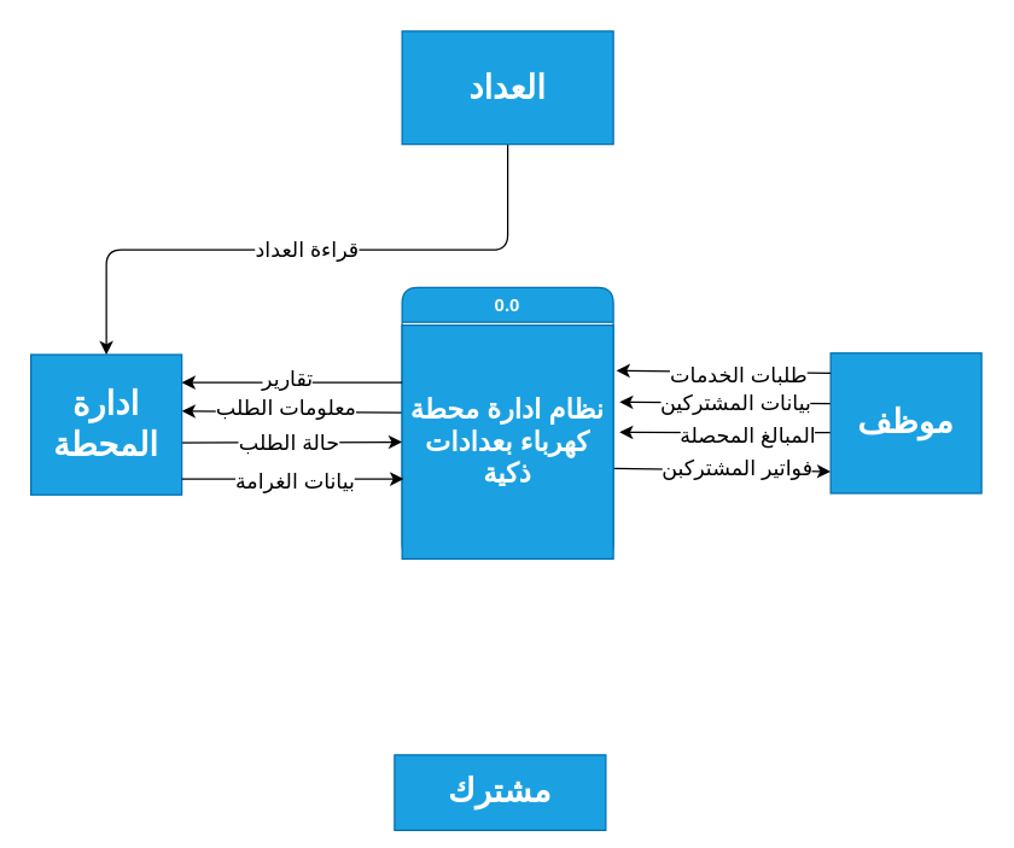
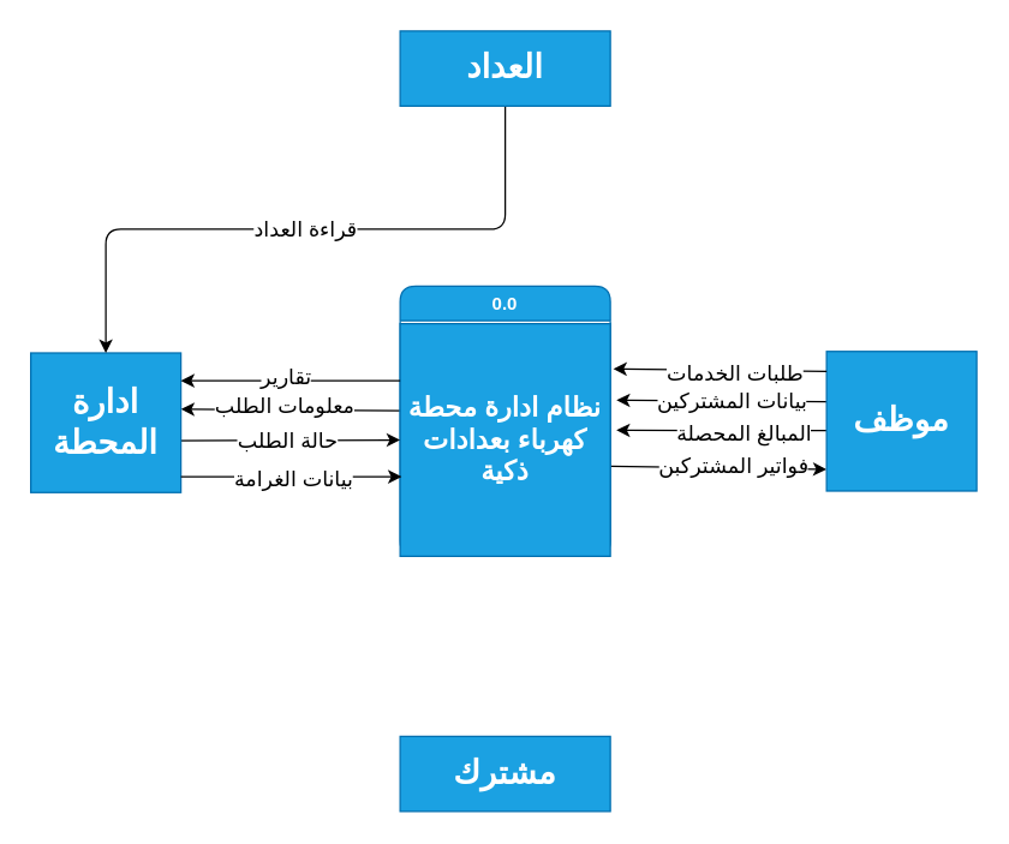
  <mxCell id="0" />
  <mxCell id="1" parent="0" />
  <mxCell id="2" style="edgeStyle=none;html=1;exitX=0.014;exitY=0.374;exitDx=0;exitDy=0;entryX=1;entryY=0.403;entryDx=0;entryDy=0;exitPerimeter=0;entryPerimeter=0;" parent="1" source="7" target="16" edge="1"><mxGeometry relative="1" as="geometry"><mxPoint x="282" y="370" as="sourcePoint" /><mxPoint x="282" y="490" as="targetPoint" /></mxGeometry></mxCell>
  <mxCell id="3" value="&lt;font style=&quot;font-size: 14px;&quot;&gt;معلومات الطلب&lt;/font&gt;" style="edgeLabel;html=1;align=center;verticalAlign=middle;resizable=0;points=[];rotation=0;" parent="2" vertex="1" connectable="0"><mxGeometry x="-0.25" relative="1" as="geometry"><mxPoint x="-24" y="-3" as="offset" /></mxGeometry></mxCell>
  <mxCell id="4" style="html=1;" parent="1" edge="1"><mxGeometry relative="1" as="geometry"><mxPoint x="550" y="312" as="targetPoint" /><mxPoint x="400" y="310" as="sourcePoint" /></mxGeometry></mxCell>
  <mxCell id="5" value="&lt;font style=&quot;font-size: 14px;&quot;&gt;فواتير المشتركبن&lt;/font&gt;" style="edgeLabel;html=1;align=center;verticalAlign=middle;resizable=0;points=[];" parent="4" vertex="1" connectable="0"><mxGeometry x="0.219" y="-4" relative="1" as="geometry"><mxPoint x="-3" y="-6" as="offset" /></mxGeometry></mxCell>
  <mxCell id="6" value="0.0" style="swimlane;rounded=1;fillColor=#1ba1e2;fontColor=#FFFFFF;strokeColor=#006EAF;swimlaneLine=1;shadow=0;glass=0;" parent="1" vertex="1"><mxGeometry x="266" y="190" width="140" height="180" as="geometry" /></mxCell>
  <mxCell id="7" value="نظام ادارة محطة كهرباء بعدادات ذكية" style="text;align=center;verticalAlign=middle;rounded=0;fontStyle=1;labelBackgroundColor=none;fillColor=#1ba1e2;fontColor=#FFFFFF;strokeColor=#006EAF;fontSize=18;whiteSpace=wrap;glass=0;" parent="6" vertex="1"><mxGeometry y="25" width="140" height="155" as="geometry" /></mxCell>
  <mxCell id="8" style="html=1;startArrow=none;endArrow=classic;endFill=1;entryX=1.029;entryY=0.329;entryDx=0;entryDy=0;entryPerimeter=0;" parent="1" target="7" edge="1"><mxGeometry relative="1" as="geometry"><mxPoint x="550" y="267" as="sourcePoint" /><mxPoint x="410" y="267" as="targetPoint" /></mxGeometry></mxCell>
  <mxCell id="9" value="&lt;font style=&quot;font-size: 14px;&quot;&gt;بيانات المشتركين&lt;/font&gt;" style="edgeLabel;html=1;align=center;verticalAlign=middle;resizable=0;points=[];" parent="8" vertex="1" connectable="0"><mxGeometry x="-0.214" relative="1" as="geometry"><mxPoint x="-9" as="offset" /></mxGeometry></mxCell>
  <mxCell id="10" style="edgeStyle=elbowEdgeStyle;html=1;startArrow=none;endArrow=classic;exitX=0;exitY=0.75;exitDx=0;exitDy=0;endFill=1;" parent="1" edge="1"><mxGeometry relative="1" as="geometry"><mxPoint x="410" y="286" as="targetPoint" /><mxPoint x="550" y="286.25" as="sourcePoint" /></mxGeometry></mxCell>
  <mxCell id="11" value="&lt;font style=&quot;font-size: 14px;&quot;&gt;المبالغ المحصلة&lt;/font&gt;" style="edgeLabel;html=1;align=center;verticalAlign=middle;resizable=0;points=[];" parent="10" vertex="1" connectable="0"><mxGeometry x="-0.201" y="1" relative="1" as="geometry"><mxPoint as="offset" /></mxGeometry></mxCell>
  <mxCell id="12" value="موظف" style="whiteSpace=wrap;html=1;align=center;treeFolding=1;treeMoving=1;newEdgeStyle={&quot;edgeStyle&quot;:&quot;elbowEdgeStyle&quot;,&quot;startArrow&quot;:&quot;none&quot;,&quot;endArrow&quot;:&quot;none&quot;};fontSize=22;fontStyle=1;fillColor=#1ba1e2;strokeColor=#006EAF;fontColor=#ffffff;" parent="1" vertex="1"><mxGeometry x="550" y="233.5" width="100" height="93" as="geometry" /></mxCell>
  <mxCell id="13" style="html=1;startArrow=none;endArrow=classic;entryX=0;entryY=0.5;entryDx=0;entryDy=0;startFill=0;endFill=1;elbow=vertical;" parent="1" target="7" edge="1"><mxGeometry relative="1" as="geometry"><mxPoint x="309" y="370" as="targetPoint" /><mxPoint x="110" y="293" as="sourcePoint" /></mxGeometry></mxCell>
  <mxCell id="14" value="&lt;font style=&quot;font-size: 14px;&quot;&gt;حالة الطلب&lt;/font&gt;" style="edgeLabel;html=1;align=center;verticalAlign=middle;resizable=0;points=[];rotation=0;" parent="13" vertex="1" connectable="0"><mxGeometry x="0.3" y="-2" relative="1" as="geometry"><mxPoint x="-21" y="-2" as="offset" /></mxGeometry></mxCell>
- <mxCell id="15" value="مشترك" style="whiteSpace=wrap;html=1;align=center;treeFolding=1;treeMoving=1;newEdgeStyle={&quot;edgeStyle&quot;:&quot;elbowEdgeStyle&quot;,&quot;startArrow&quot;:&quot;none&quot;,&quot;endArrow&quot;:&quot;none&quot;};fontSize=22;fontStyle=1;fillColor=#1ba1e2;strokeColor=#006EAF;fontColor=#ffffff;" parent="1" vertex="1"><mxGeometry x="261" y="500" width="140" height="50" as="geometry" /></mxCell>
+ <mxCell id="15" value="مشترك" style="whiteSpace=wrap;html=1;align=center;treeFolding=1;treeMoving=1;newEdgeStyle={&quot;edgeStyle&quot;:&quot;elbowEdgeStyle&quot;,&quot;startArrow&quot;:&quot;none&quot;,&quot;endArrow&quot;:&quot;none&quot;};fontSize=22;fontStyle=1;fillColor=#1ba1e2;strokeColor=#006EAF;fontColor=#ffffff;" parent="1" vertex="1"><mxGeometry x="266" y="490" width="140" height="50" as="geometry" /></mxCell>
  <mxCell id="16" value="ادارة المحطة" style="whiteSpace=wrap;html=1;align=center;treeFolding=1;treeMoving=1;newEdgeStyle={&quot;edgeStyle&quot;:&quot;elbowEdgeStyle&quot;,&quot;startArrow&quot;:&quot;none&quot;,&quot;endArrow&quot;:&quot;none&quot;};fontSize=22;fontStyle=1;fillColor=#1ba1e2;strokeColor=#006EAF;fontColor=#ffffff;" parent="1" vertex="1"><mxGeometry x="20" y="234.5" width="100" height="93" as="geometry" /></mxCell>
  <mxCell id="17" value="&lt;font style=&quot;font-size: 14px;&quot;&gt;قراءة العداد&lt;/font&gt;" style="edgeStyle=elbowEdgeStyle;html=1;startArrow=none;endArrow=classic;endFill=1;elbow=vertical;" parent="1" source="18" target="16" edge="1"><mxGeometry relative="1" as="geometry" /></mxCell>
- <mxCell id="18" value="العداد" style="whiteSpace=wrap;html=1;align=center;treeFolding=1;treeMoving=1;newEdgeStyle={&quot;edgeStyle&quot;:&quot;elbowEdgeStyle&quot;,&quot;startArrow&quot;:&quot;none&quot;,&quot;endArrow&quot;:&quot;none&quot;};fontSize=22;fontStyle=1;fillColor=#1ba1e2;strokeColor=#006EAF;fontColor=#ffffff;" parent="1" vertex="1"><mxGeometry x="266" y="20" width="140" height="75" as="geometry" /></mxCell>
+ <mxCell id="18" value="العداد" style="whiteSpace=wrap;html=1;align=center;treeFolding=1;treeMoving=1;newEdgeStyle={&quot;edgeStyle&quot;:&quot;elbowEdgeStyle&quot;,&quot;startArrow&quot;:&quot;none&quot;,&quot;endArrow&quot;:&quot;none&quot;};fontSize=22;fontStyle=1;fillColor=#1ba1e2;strokeColor=#006EAF;fontColor=#ffffff;" parent="1" vertex="1"><mxGeometry x="266" y="20" width="140" height="50" as="geometry" /></mxCell>
  <mxCell id="19" style="html=1;startArrow=none;endArrow=classic;exitX=0;exitY=0.25;exitDx=0;exitDy=0;endFill=1;entryX=1.014;entryY=0.194;entryDx=0;entryDy=0;entryPerimeter=0;" parent="1" target="7" edge="1"><mxGeometry relative="1" as="geometry"><mxPoint x="550" y="246.75" as="sourcePoint" /><mxPoint x="410" y="247" as="targetPoint" /></mxGeometry></mxCell>
  <mxCell id="20" value="&lt;font style=&quot;font-size: 14px;&quot;&gt;طلبات الخدمات&lt;/font&gt;" style="edgeLabel;html=1;align=center;verticalAlign=middle;resizable=0;points=[];" parent="19" vertex="1" connectable="0"><mxGeometry x="-0.371" y="1" relative="1" as="geometry"><mxPoint x="-16" as="offset" /></mxGeometry></mxCell>
  <mxCell id="21" style="edgeStyle=none;html=1;entryX=1;entryY=0.5;entryDx=0;entryDy=0;exitX=0;exitY=0.426;exitDx=0;exitDy=0;exitPerimeter=0;" parent="1" edge="1"><mxGeometry relative="1" as="geometry"><mxPoint x="266" y="253.03" as="sourcePoint" /><mxPoint x="120" y="253" as="targetPoint" /></mxGeometry></mxCell>
  <mxCell id="22" value="&lt;font style=&quot;font-size: 14px;&quot;&gt;تقارير&lt;/font&gt;" style="edgeLabel;html=1;align=center;verticalAlign=middle;resizable=0;points=[];" parent="21" vertex="1" connectable="0"><mxGeometry x="-0.11" y="2" relative="1" as="geometry"><mxPoint x="-11" y="-5" as="offset" /></mxGeometry></mxCell>
  <mxCell id="23" style="html=1;startArrow=none;endArrow=classic;exitX=1;exitY=0.887;exitDx=0;exitDy=0;entryX=0.007;entryY=0.658;entryDx=0;entryDy=0;entryPerimeter=0;exitPerimeter=0;endFill=1;" parent="1" source="16" target="7" edge="1"><mxGeometry relative="1" as="geometry" /></mxCell>
  <mxCell id="24" value="&lt;font style=&quot;font-size: 14px;&quot;&gt;بيانات الغرامة&lt;/font&gt;" style="edgeLabel;html=1;align=center;verticalAlign=middle;resizable=0;points=[];" parent="23" vertex="1" connectable="0"><mxGeometry x="0.007" y="-2" relative="1" as="geometry"><mxPoint as="offset" /></mxGeometry></mxCell>
